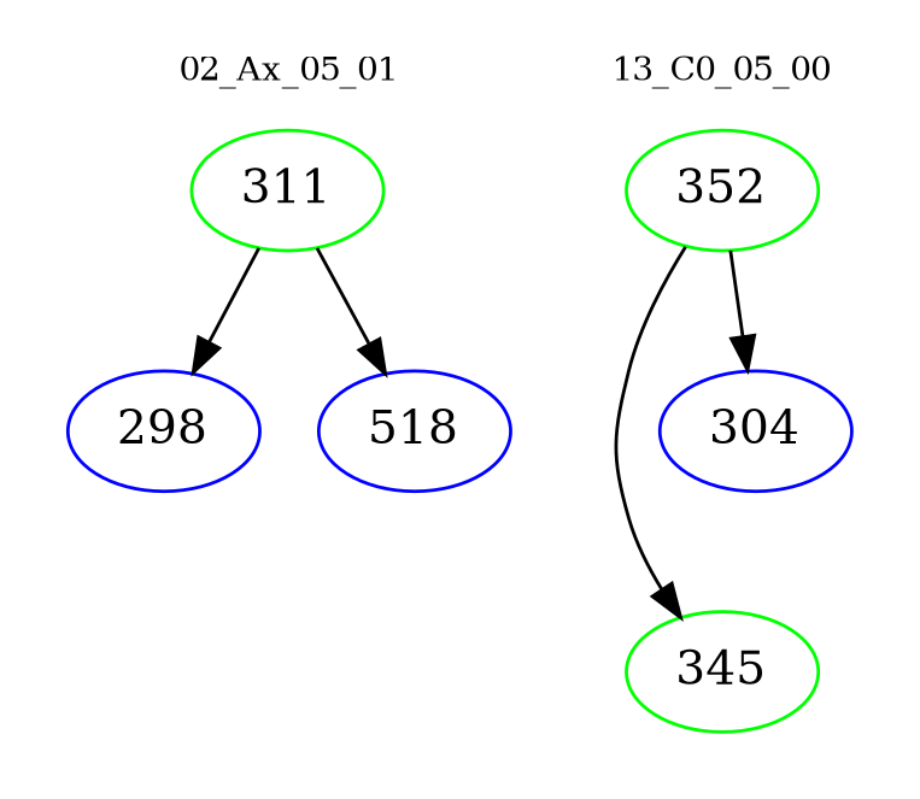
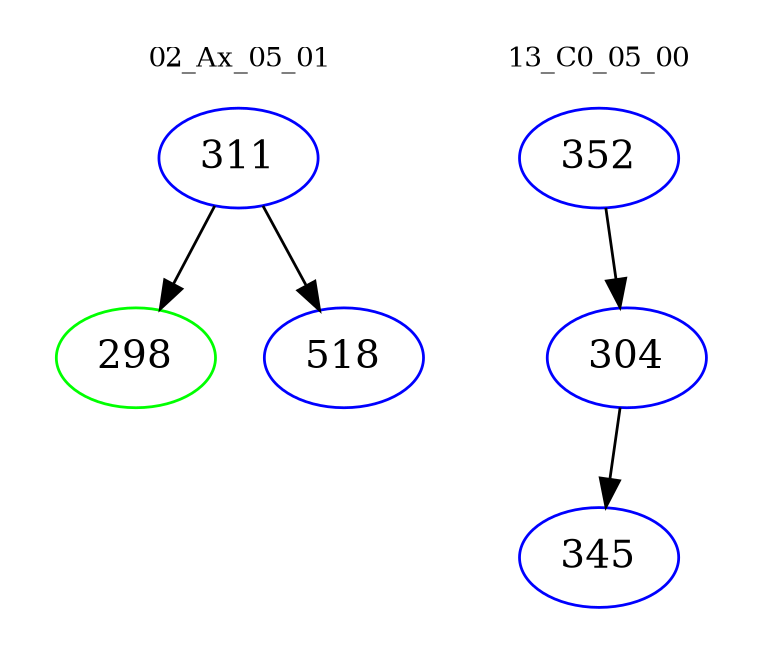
  digraph {
    node [color=blue]
    edge [color=black]
-   n1 [color=green label=311]
-   n2 [label=298]
+   n1 [label=311]
+   n2 [color=green label=298]
    n3 [label=518]
-   n4 [color=green label=352]
-   n5 [color=green label=345]
+   n4 [label=352]
+   n5 [label=345]
    n6 [label=304]
    subgraph cluster_1 {
      color=white
      fontsize=10
      label="02_Ax_05_01"
      n1
      n2
      n3
    }
    subgraph cluster_2 {
      color=white
      fontsize=10
      label="13_C0_05_00"
      n4
      n5
      n6
    }
    n1 -> n2
    n1 -> n3
-   n4 -> n5
+   n6 -> n5
    n4 -> n6
  }
